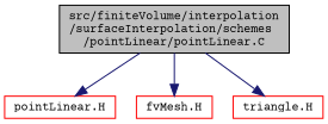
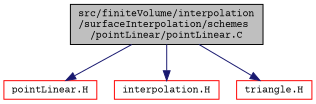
  digraph {
    fontname="Courier Prime"
    node [color=red fontname="Courier Prime" fontsize=10 shape=record]
    edge [color=midnightblue fontname="Courier Prime" fontsize=10 labelfontname=Helvetica labelfontsize=10 style=solid]
    n1 [color=black fillcolor=grey75 fontcolor=black height=0.2 label="src/finiteVolume/interpolation\l/surfaceInterpolation/schemes\l/pointLinear/pointLinear.C" style=filled width=0.4]
    n2 [height=0.2 label="pointLinear.H" width=0.4]
-   n3 [height=0.2 label="fvMesh.H" width=0.4]
+   n3 [height=0.2 label="interpolation.H" width=0.4]
    n4 [height=0.2 label="triangle.H" width=0.4]
    n1 -> n2
    n1 -> n3
    n1 -> n4
  }
